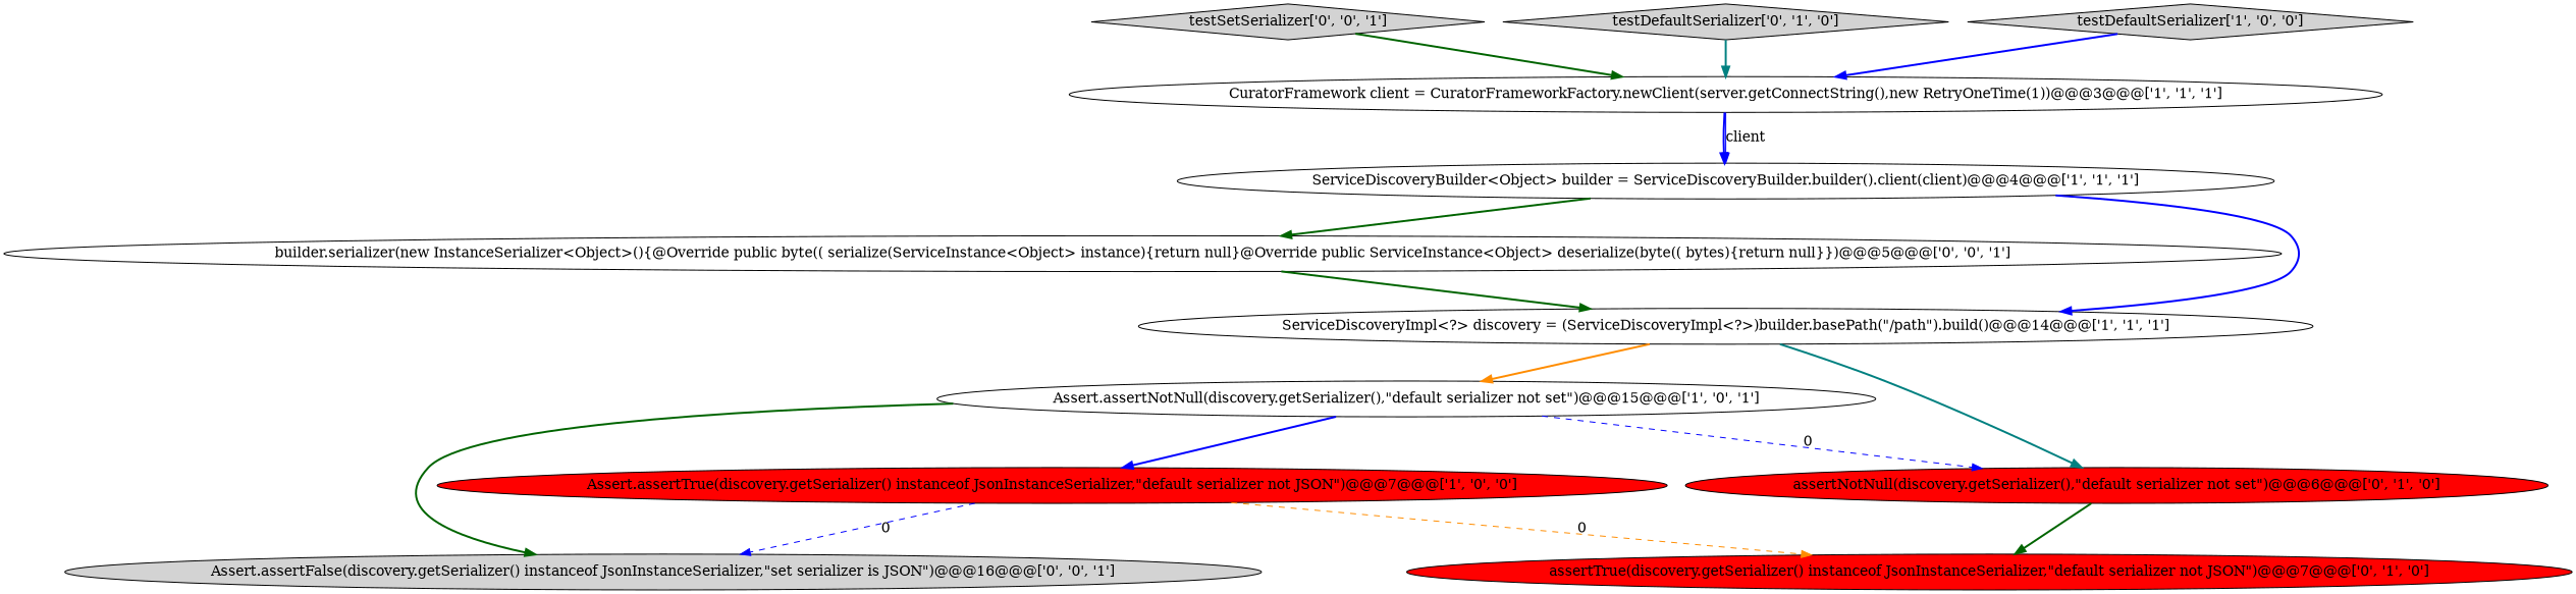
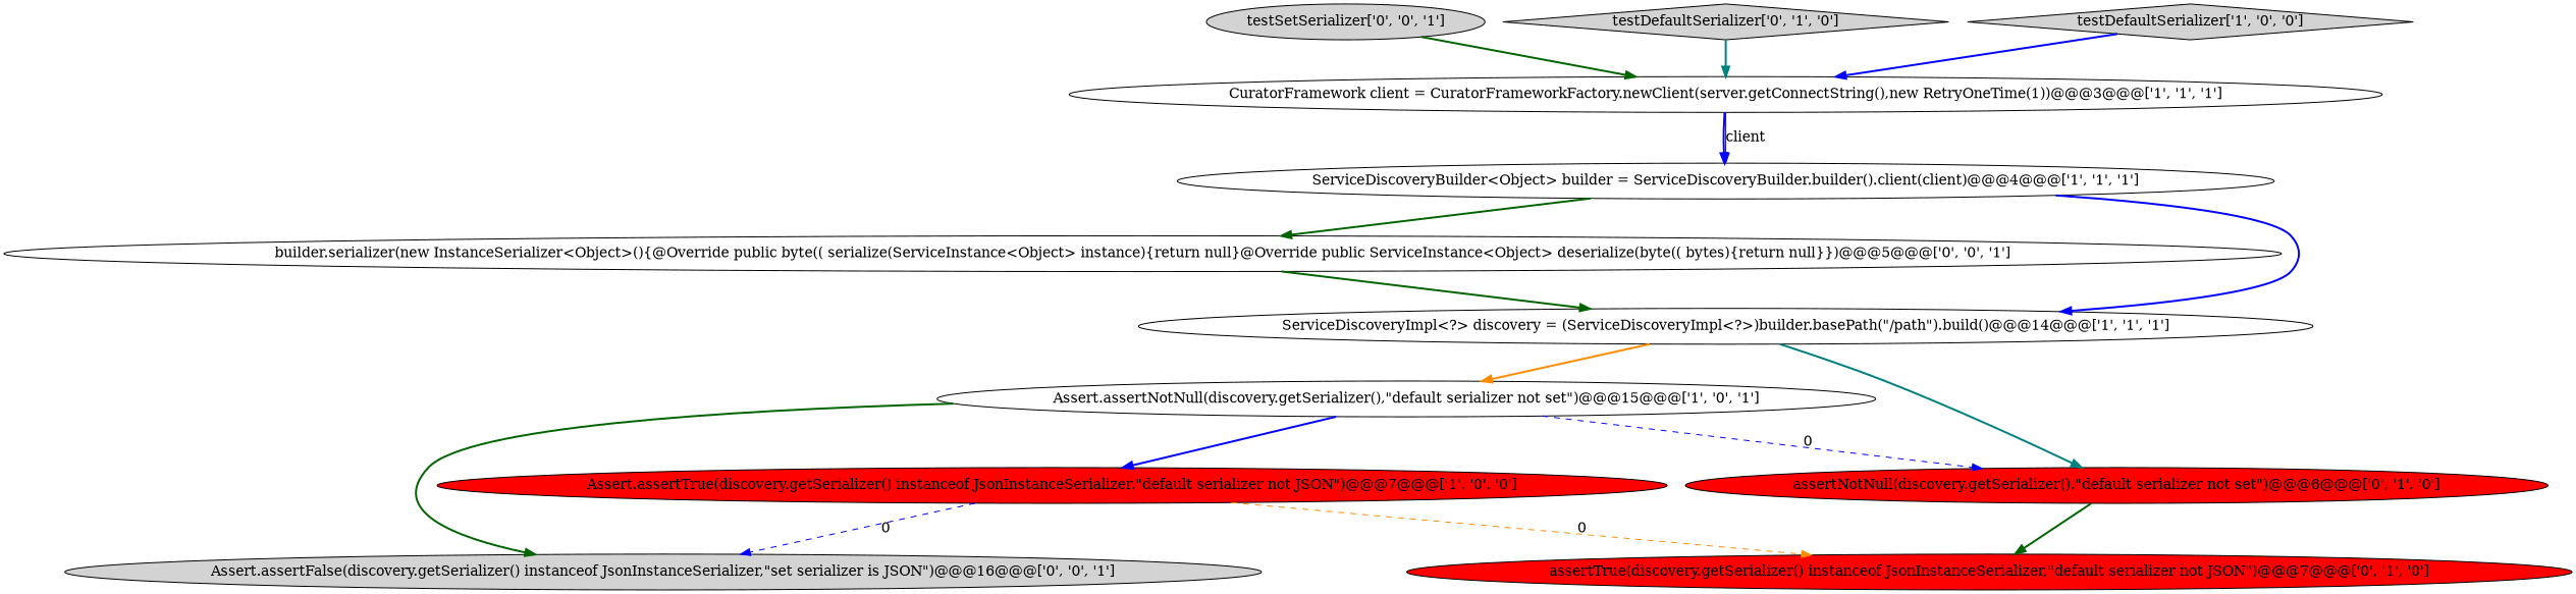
  digraph {
    node [fillcolor=white shape=ellipse style=filled]
    edge [style=bold color=blue]
    n1 [fillcolor=lightgray label="Assert.assertFalse(discovery.getSerializer() instanceof JsonInstanceSerializer,\"set serializer is JSON\")@@@16@@@['0', '0', '1']"]
    n2 [label="CuratorFramework client = CuratorFrameworkFactory.newClient(server.getConnectString(),new RetryOneTime(1))@@@3@@@['1', '1', '1']"]
    n3 [label="ServiceDiscoveryBuilder<Object> builder = ServiceDiscoveryBuilder.builder().client(client)@@@4@@@['1', '1', '1']"]
    n4 [label="builder.serializer(new InstanceSerializer<Object>(){@Override public byte(( serialize(ServiceInstance<Object> instance){return null}@Override public ServiceInstance<Object> deserialize(byte(( bytes){return null}})@@@5@@@['0', '0', '1']"]
    n5 [label="ServiceDiscoveryImpl<?> discovery = (ServiceDiscoveryImpl<?>)builder.basePath(\"/path\").build()@@@14@@@['1', '1', '1']"]
    n6 [fillcolor=red label="assertTrue(discovery.getSerializer() instanceof JsonInstanceSerializer,\"default serializer not JSON\")@@@7@@@['0', '1', '0']"]
-   n7 [fillcolor=lightgray label="testSetSerializer['0', '0', '1']" shape=diamond]
+   n7 [fillcolor=lightgray label="testSetSerializer['0', '0', '1']"]
    n8 [fillcolor=lightgray label="testDefaultSerializer['0', '1', '0']" shape=diamond]
    n9 [label="Assert.assertNotNull(discovery.getSerializer(),\"default serializer not set\")@@@15@@@['1', '0', '1']"]
    n10 [fillcolor=red label="Assert.assertTrue(discovery.getSerializer() instanceof JsonInstanceSerializer,\"default serializer not JSON\")@@@7@@@['1', '0', '0']"]
    n11 [fillcolor=red label="assertNotNull(discovery.getSerializer(),\"default serializer not set\")@@@6@@@['0', '1', '0']"]
    n12 [fillcolor=lightgray label="testDefaultSerializer['1', '0', '0']" shape=diamond]
    n2 -> n3
    n2 -> n3 [label=client style=solid]
    n3 -> n4 [color=darkgreen]
    n3 -> n5
    n4 -> n5 [color=darkgreen]
    n5 -> n9 [color=darkorange]
    n5 -> n11 [color=teal]
    n7 -> n2 [color=darkgreen]
    n8 -> n2 [color=teal]
    n9 -> n1 [color=darkgreen]
    n9 -> n10
    n9 -> n11 [label=0 style=dashed]
    n10 -> n1 [label=0 style=dashed]
    n10 -> n6 [label=0 style=dashed color=darkorange]
    n11 -> n6 [color=darkgreen]
    n12 -> n2
  }
